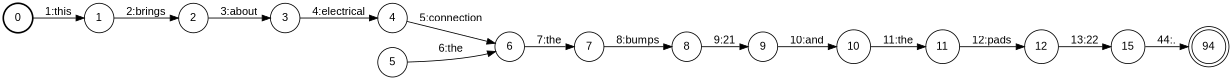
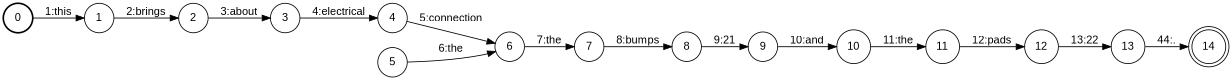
  digraph {
    fontname="Liberation Sans"
    nodesep=0.25
    rankdir=LR
    ranksep=0.4
    node [fontname="Liberation Sans" fontsize=14 shape=circle style=solid]
    edge [fontname="Liberation Sans" fontsize=14]
    n1 [label=0 style=bold]
    n2 [label=1]
    n3 [label=2]
    n4 [label=3]
    n5 [label=4]
    n6 [label=6]
    n7 [label=5]
    n8 [label=7]
    n9 [label=8]
    n10 [label=9]
    n11 [label=10]
    n12 [label=11]
    n13 [label=12]
-   n14 [label=15]
-   n15 [label=94 shape=doublecircle]
+   n14 [label=13]
+   n15 [label=14 shape=doublecircle]
    n1 -> n2 [label="1:this"]
    n2 -> n3 [label="2:brings"]
    n3 -> n4 [label="3:about"]
    n4 -> n5 [label="4:electrical"]
    n5 -> n6 [label="5:connection"]
    n6 -> n8 [label="7:the"]
    n7 -> n6 [label="6:the"]
    n8 -> n9 [label="8:bumps"]
    n9 -> n10 [label="9:21"]
    n10 -> n11 [label="10:and"]
    n11 -> n12 [label="11:the"]
    n12 -> n13 [label="12:pads"]
    n13 -> n14 [label="13:22"]
    n14 -> n15 [label="44:."]
  }
